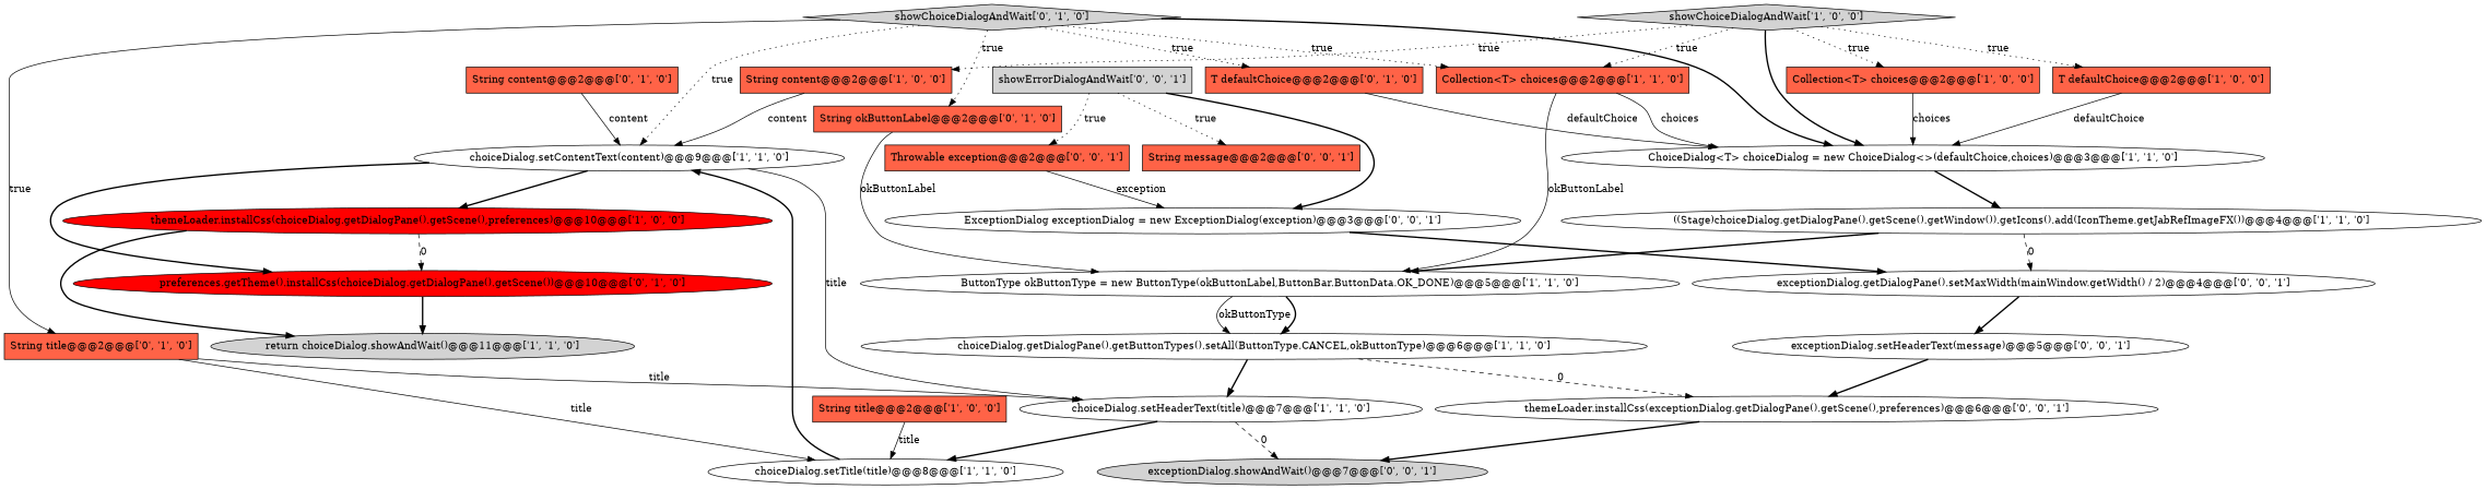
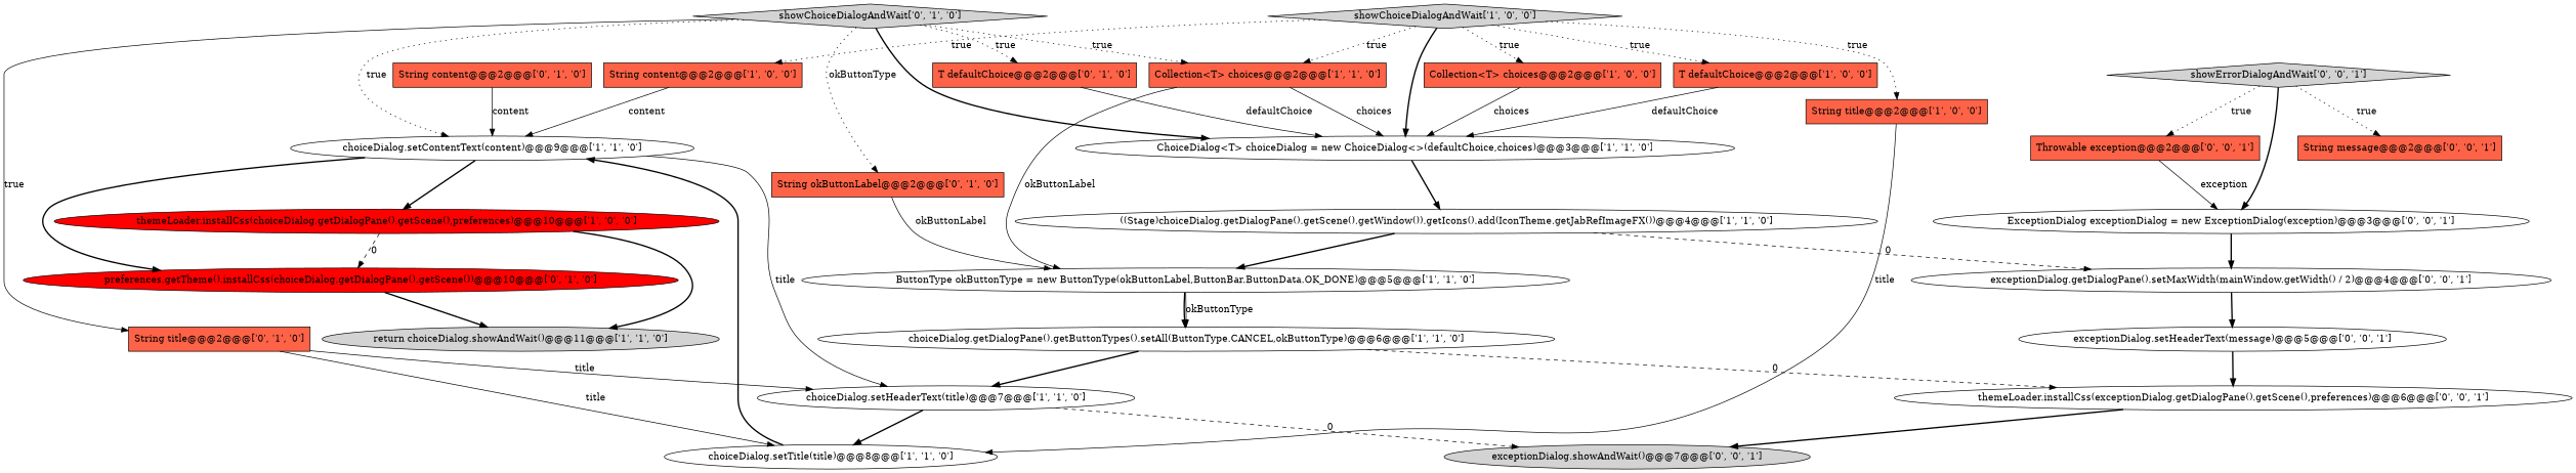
  digraph {
    node [fillcolor=tomato shape=ellipse style=filled]
    edge [style=bold]
    n1 [label="String content@@@2@@@['0', '1', '0']" shape=box]
    n2 [fillcolor=white label="choiceDialog.setContentText(content)@@@9@@@['1', '1', '0']"]
    n3 [fillcolor=white label="choiceDialog.setHeaderText(title)@@@7@@@['1', '1', '0']"]
    n4 [fillcolor=red label="preferences.getTheme().installCss(choiceDialog.getDialogPane().getScene())@@@10@@@['0', '1', '0']"]
    n5 [fillcolor=red label="themeLoader.installCss(choiceDialog.getDialogPane().getScene(),preferences)@@@10@@@['1', '0', '0']"]
    n6 [fillcolor=lightgray label="showChoiceDialogAndWait['1', '0', '0']" shape=diamond]
    n7 [label="String title@@@2@@@['1', '0', '0']" shape=box]
    n8 [label="Collection<T> choices@@@2@@@['1', '0', '0']" shape=box]
    n9 [label="T defaultChoice@@@2@@@['1', '0', '0']" shape=box]
    n10 [label="String content@@@2@@@['1', '0', '0']" shape=box]
    n11 [fillcolor=white label="ChoiceDialog<T> choiceDialog = new ChoiceDialog<>(defaultChoice,choices)@@@3@@@['1', '1', '0']"]
    n12 [label="Collection<T> choices@@@2@@@['1', '1', '0']" shape=box]
    n13 [fillcolor=white label="choiceDialog.setTitle(title)@@@8@@@['1', '1', '0']"]
    n14 [fillcolor=white label="((Stage)choiceDialog.getDialogPane().getScene().getWindow()).getIcons().add(IconTheme.getJabRefImageFX())@@@4@@@['1', '1', '0']"]
    n15 [fillcolor=white label="ButtonType okButtonType = new ButtonType(okButtonLabel,ButtonBar.ButtonData.OK_DONE)@@@5@@@['1', '1', '0']"]
    n16 [fillcolor=white label="exceptionDialog.getDialogPane().setMaxWidth(mainWindow.getWidth() / 2)@@@4@@@['0', '0', '1']"]
    n17 [fillcolor=white label="choiceDialog.getDialogPane().getButtonTypes().setAll(ButtonType.CANCEL,okButtonType)@@@6@@@['1', '1', '0']"]
    n18 [fillcolor=white label="exceptionDialog.setHeaderText(message)@@@5@@@['0', '0', '1']"]
    n19 [fillcolor=lightgray label="exceptionDialog.showAndWait()@@@7@@@['0', '0', '1']"]
    n20 [label="T defaultChoice@@@2@@@['0', '1', '0']" shape=box]
    n21 [fillcolor=lightgray label="return choiceDialog.showAndWait()@@@11@@@['1', '1', '0']"]
    n22 [label="String title@@@2@@@['0', '1', '0']" shape=box]
    n23 [fillcolor=white label="themeLoader.installCss(exceptionDialog.getDialogPane().getScene(),preferences)@@@6@@@['0', '0', '1']"]
    n24 [label="String message@@@2@@@['0', '0', '1']" shape=box]
    n25 [fillcolor=lightgray label="showChoiceDialogAndWait['0', '1', '0']" shape=diamond]
    n26 [label="String okButtonLabel@@@2@@@['0', '1', '0']" shape=box]
-   n27 [fillcolor=lightgray label="showErrorDialogAndWait['0', '0', '1']" shape=box]
+   n27 [fillcolor=lightgray label="showErrorDialogAndWait['0', '0', '1']" shape=diamond]
    n28 [fillcolor=white label="ExceptionDialog exceptionDialog = new ExceptionDialog(exception)@@@3@@@['0', '0', '1']"]
    n29 [label="Throwable exception@@@2@@@['0', '0', '1']" shape=box]
    n1 -> n2 [label=content style=solid]
    n2 -> n3 [label=title style=solid]
    n2 -> n4
    n2 -> n5
    n3 -> n13
    n3 -> n19 [label=0 style=dashed]
    n4 -> n21
    n5 -> n4 [label=0 style=dashed]
    n5 -> n21
+   n6 -> n7 [label=true style=dotted]
    n6 -> n8 [label=true style=dotted]
    n6 -> n9 [label=true style=dotted]
    n6 -> n10 [label=true style=dotted]
    n6 -> n11
    n6 -> n12 [label=true style=dotted]
    n7 -> n13 [label=title style=solid]
    n8 -> n11 [label=choices style=solid]
    n9 -> n11 [label=defaultChoice style=solid]
    n10 -> n2 [label=content style=solid]
    n11 -> n14
    n12 -> n11 [label=choices style=solid]
    n12 -> n15 [label=okButtonLabel style=solid]
    n13 -> n2
    n14 -> n15
    n14 -> n16 [label=0 style=dashed]
    n15 -> n17
    n15 -> n17 [label=okButtonType style=solid]
    n16 -> n18
    n17 -> n3
    n17 -> n23 [label=0 style=dashed]
    n18 -> n23
    n20 -> n11 [label=defaultChoice style=solid]
    n22 -> n3 [label=title style=solid]
    n22 -> n13 [label=title style=solid]
    n23 -> n19
    n25 -> n2 [label=true style=dotted]
    n25 -> n11
    n25 -> n12 [label=true style=dotted]
    n25 -> n20 [label=true style=dotted]
    n25 -> n22 [label=true style=solid]
-   n25 -> n26 [label=true style=dotted]
+   n25 -> n26 [label=okButtonType style=dotted]
    n26 -> n15 [label=okButtonLabel style=solid]
    n27 -> n24 [label=true style=dotted]
    n27 -> n28
    n27 -> n29 [label=true style=dotted]
    n28 -> n16
    n29 -> n28 [label=exception style=solid]
  }
